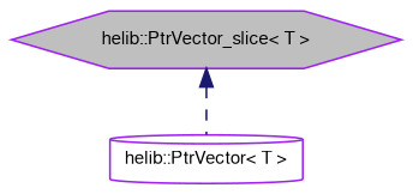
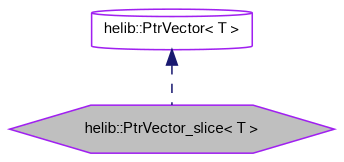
  digraph {
    node [color=purple fontname=FreeSans fontsize=10 style=filled]
    n1 [fillcolor=grey75 fontcolor=black height=0.2 label="helib::PtrVector_slice\< T \>" shape=hexagon width=0.4]
    n2 [fillcolor=white height=0.2 label="helib::PtrVector\< T \>" shape=cylinder width=0.4]
-   n1 -> n2 [color=midnightblue dir=back fontname=FreeSans fontsize=10 labelfontname=FreeSans labelfontsize=10 style=dashed]
+   n2 -> n1 [color=midnightblue dir=back fontname=FreeSans fontsize=10 labelfontname=FreeSans labelfontsize=10 style=dashed]
  }
